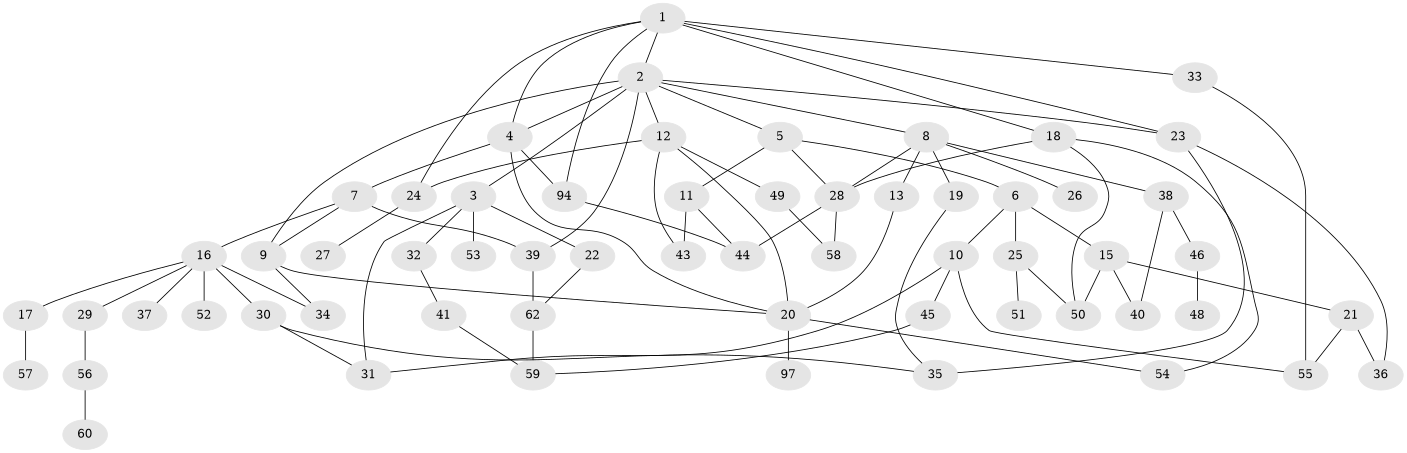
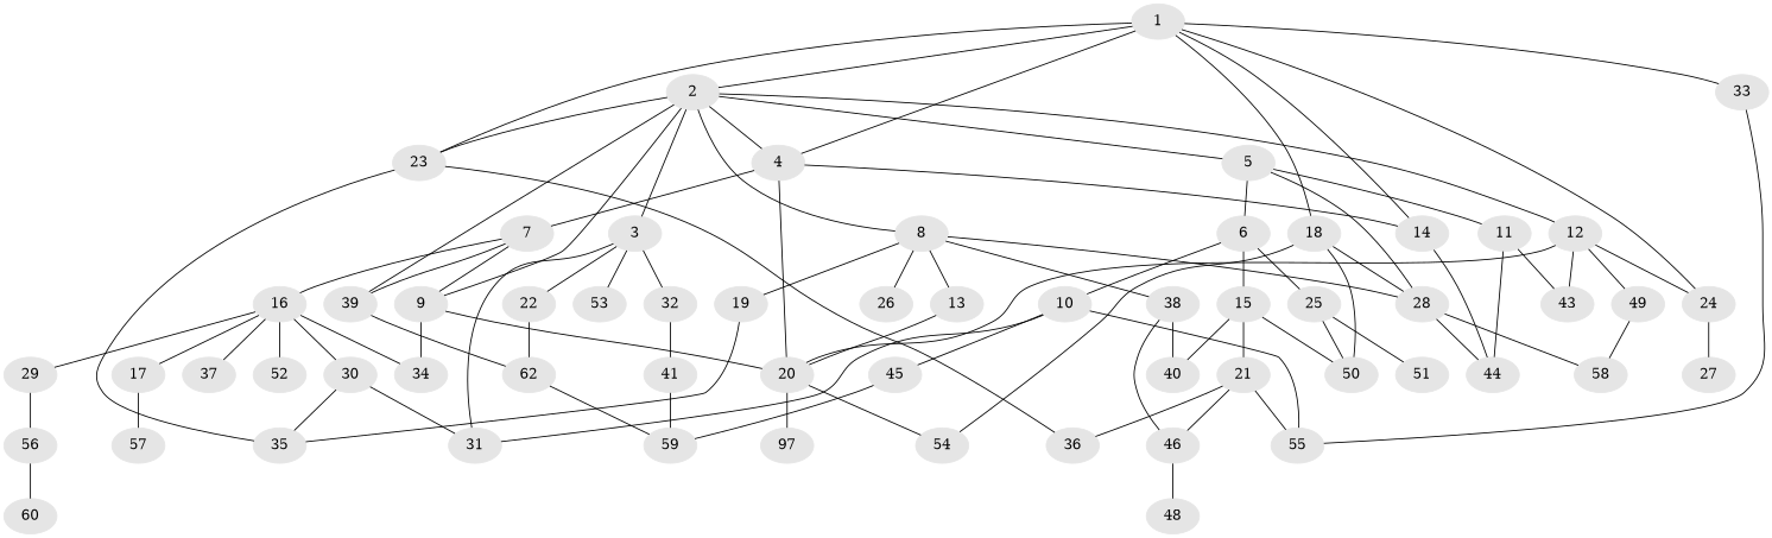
  graph {
    node [color=gray90 style=filled]
    edge [weight=1.0]
    1
    2
    4
-   14 [label=94]
+   14
    18
    23
    24
    33
    3
    5
    8
    9
    12
    39
    7
    20
    44
    28
    50
    54
    36
    35
    27
    55
    22
    31
    32
    53
    6
    11
    13
    19
    26
    38
    34
    43
    49
    n38 [label=62]
    41
    16
    n41 [label=97]
    10
    15
    25
    58
    45
    21
    40
    51
    17
    29
    30
    37
    52
    46
    59
    57
    56
    48
    60
    1 -- 2
    1 -- 4
    1 -- 14
    1 -- 18
    1 -- 23 [weight=2.0]
    1 -- 24
    1 -- 33
    2 -- 4
    2 -- 23
    2 -- 3
    2 -- 5
    2 -- 8
    2 -- 9 [weight=2.0]
    2 -- 12
    2 -- 39
    4 -- 14
    4 -- 7 [weight=2.0]
    4 -- 20
    14 -- 44
    18 -- 28
    18 -- 50
    18 -- 54
    23 -- 36
    23 -- 35 [weight=2.0]
    24 -- 27
    33 -- 55
    3 -- 22
    3 -- 31
    3 -- 32
    3 -- 53
    5 -- 28
    5 -- 6
    5 -- 11
    8 -- 28
    8 -- 13
    8 -- 19
    8 -- 26
    8 -- 38
    9 -- 20
    9 -- 34
    12 -- 24
    12 -- 20
    12 -- 43
    12 -- 49
    39 -- n38 [weight=2.0]
    7 -- 9
    7 -- 39
    7 -- 16
    20 -- 54
    20 -- n41
    28 -- 44 [weight=2.0]
    28 -- 58
    22 -- n38
    32 -- 41
    6 -- 10
    6 -- 15
    6 -- 25
    11 -- 44
    11 -- 43
    13 -- 20
    19 -- 35
    38 -- 40
    38 -- 46
    49 -- 58
    n38 -- 59
    41 -- 59
    16 -- 34
    16 -- 17
    16 -- 29
    16 -- 30
    16 -- 37
    16 -- 52
    10 -- 55
    10 -- 31
    10 -- 45
    15 -- 50 [weight=2.0]
    15 -- 21
    15 -- 40
    25 -- 50
    25 -- 51
    45 -- 59
    21 -- 36
    21 -- 55
+   21 -- 46
    17 -- 57
    29 -- 56
    30 -- 35
    30 -- 31
    46 -- 48
    56 -- 60
  }
